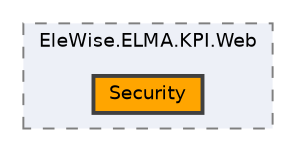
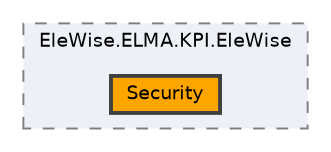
  digraph {
    compound=true
    n1 [color=grey25 fillcolor=orange fontname=Helvetica fontsize=10 height=0.2 label=Security shape=box style="filled,bold" width=0.4]
    subgraph cluster_1 {
      bgcolor="#edf0f7"
      fontname=Helvetica
      fontsize=10
-     label="EleWise.ELMA.KPI.Web"
+     label="EleWise.ELMA.KPI.EleWise"
      pencolor=grey50
      style="filled,dashed"
      n1
    }
  }
